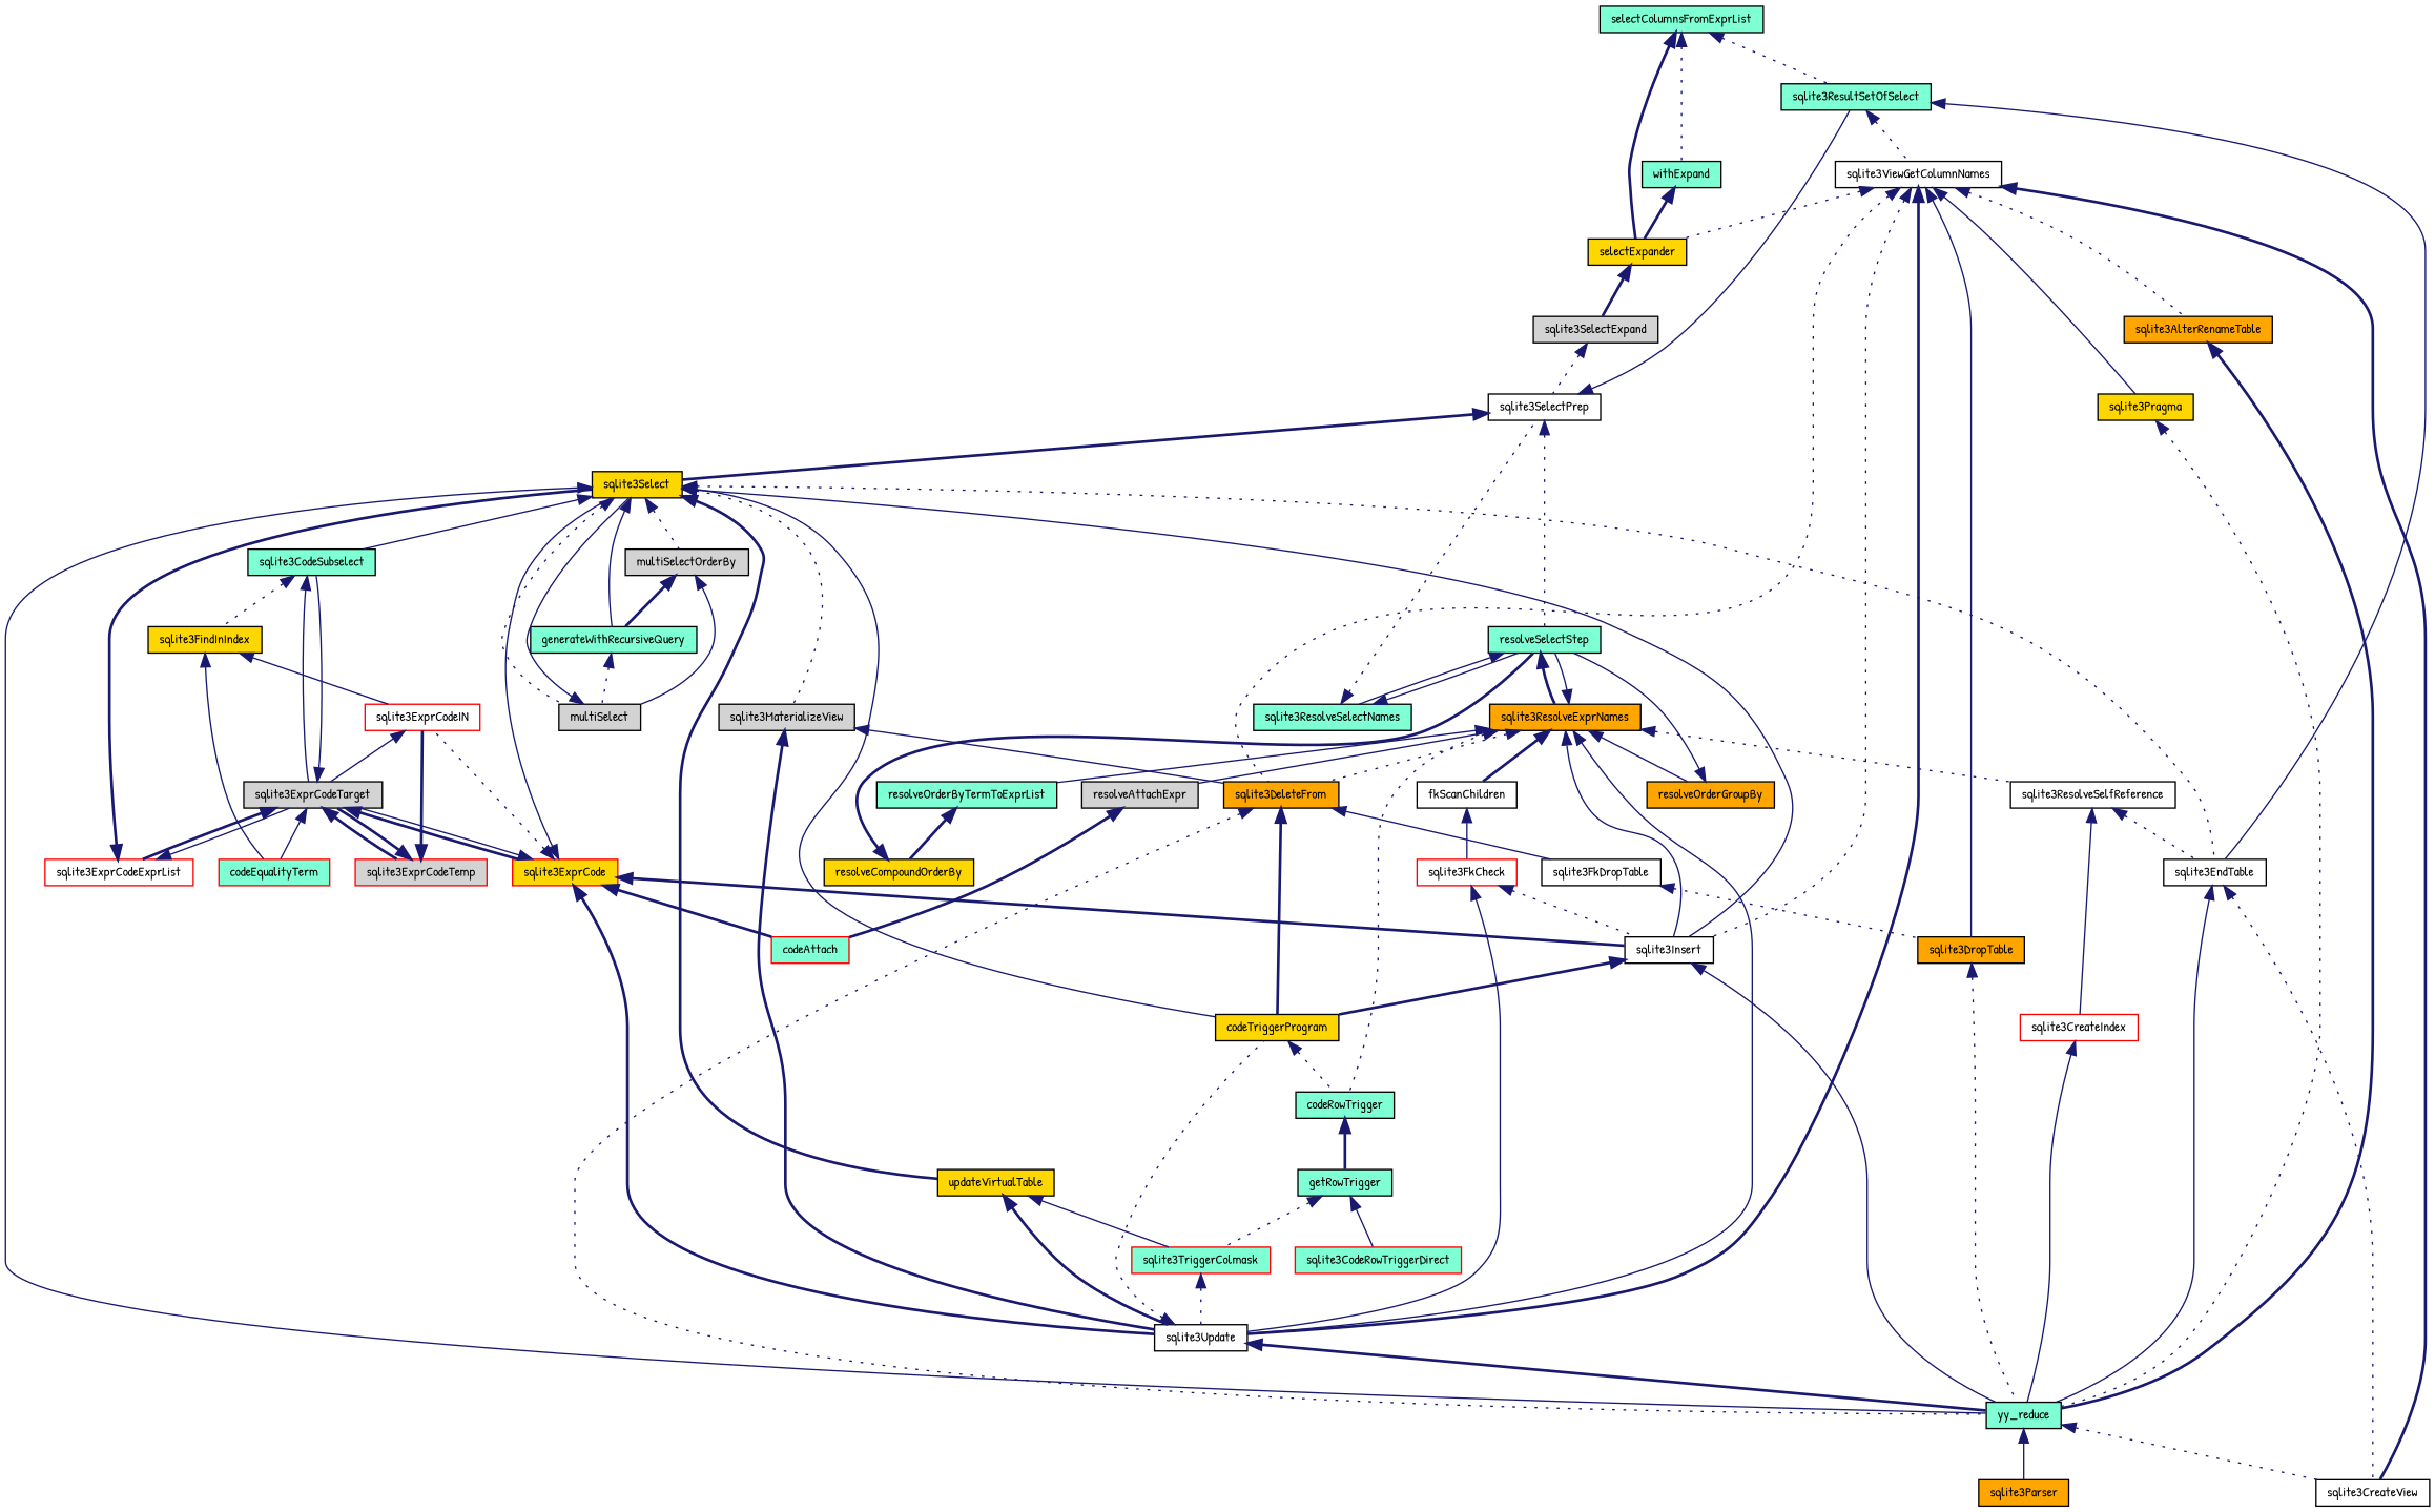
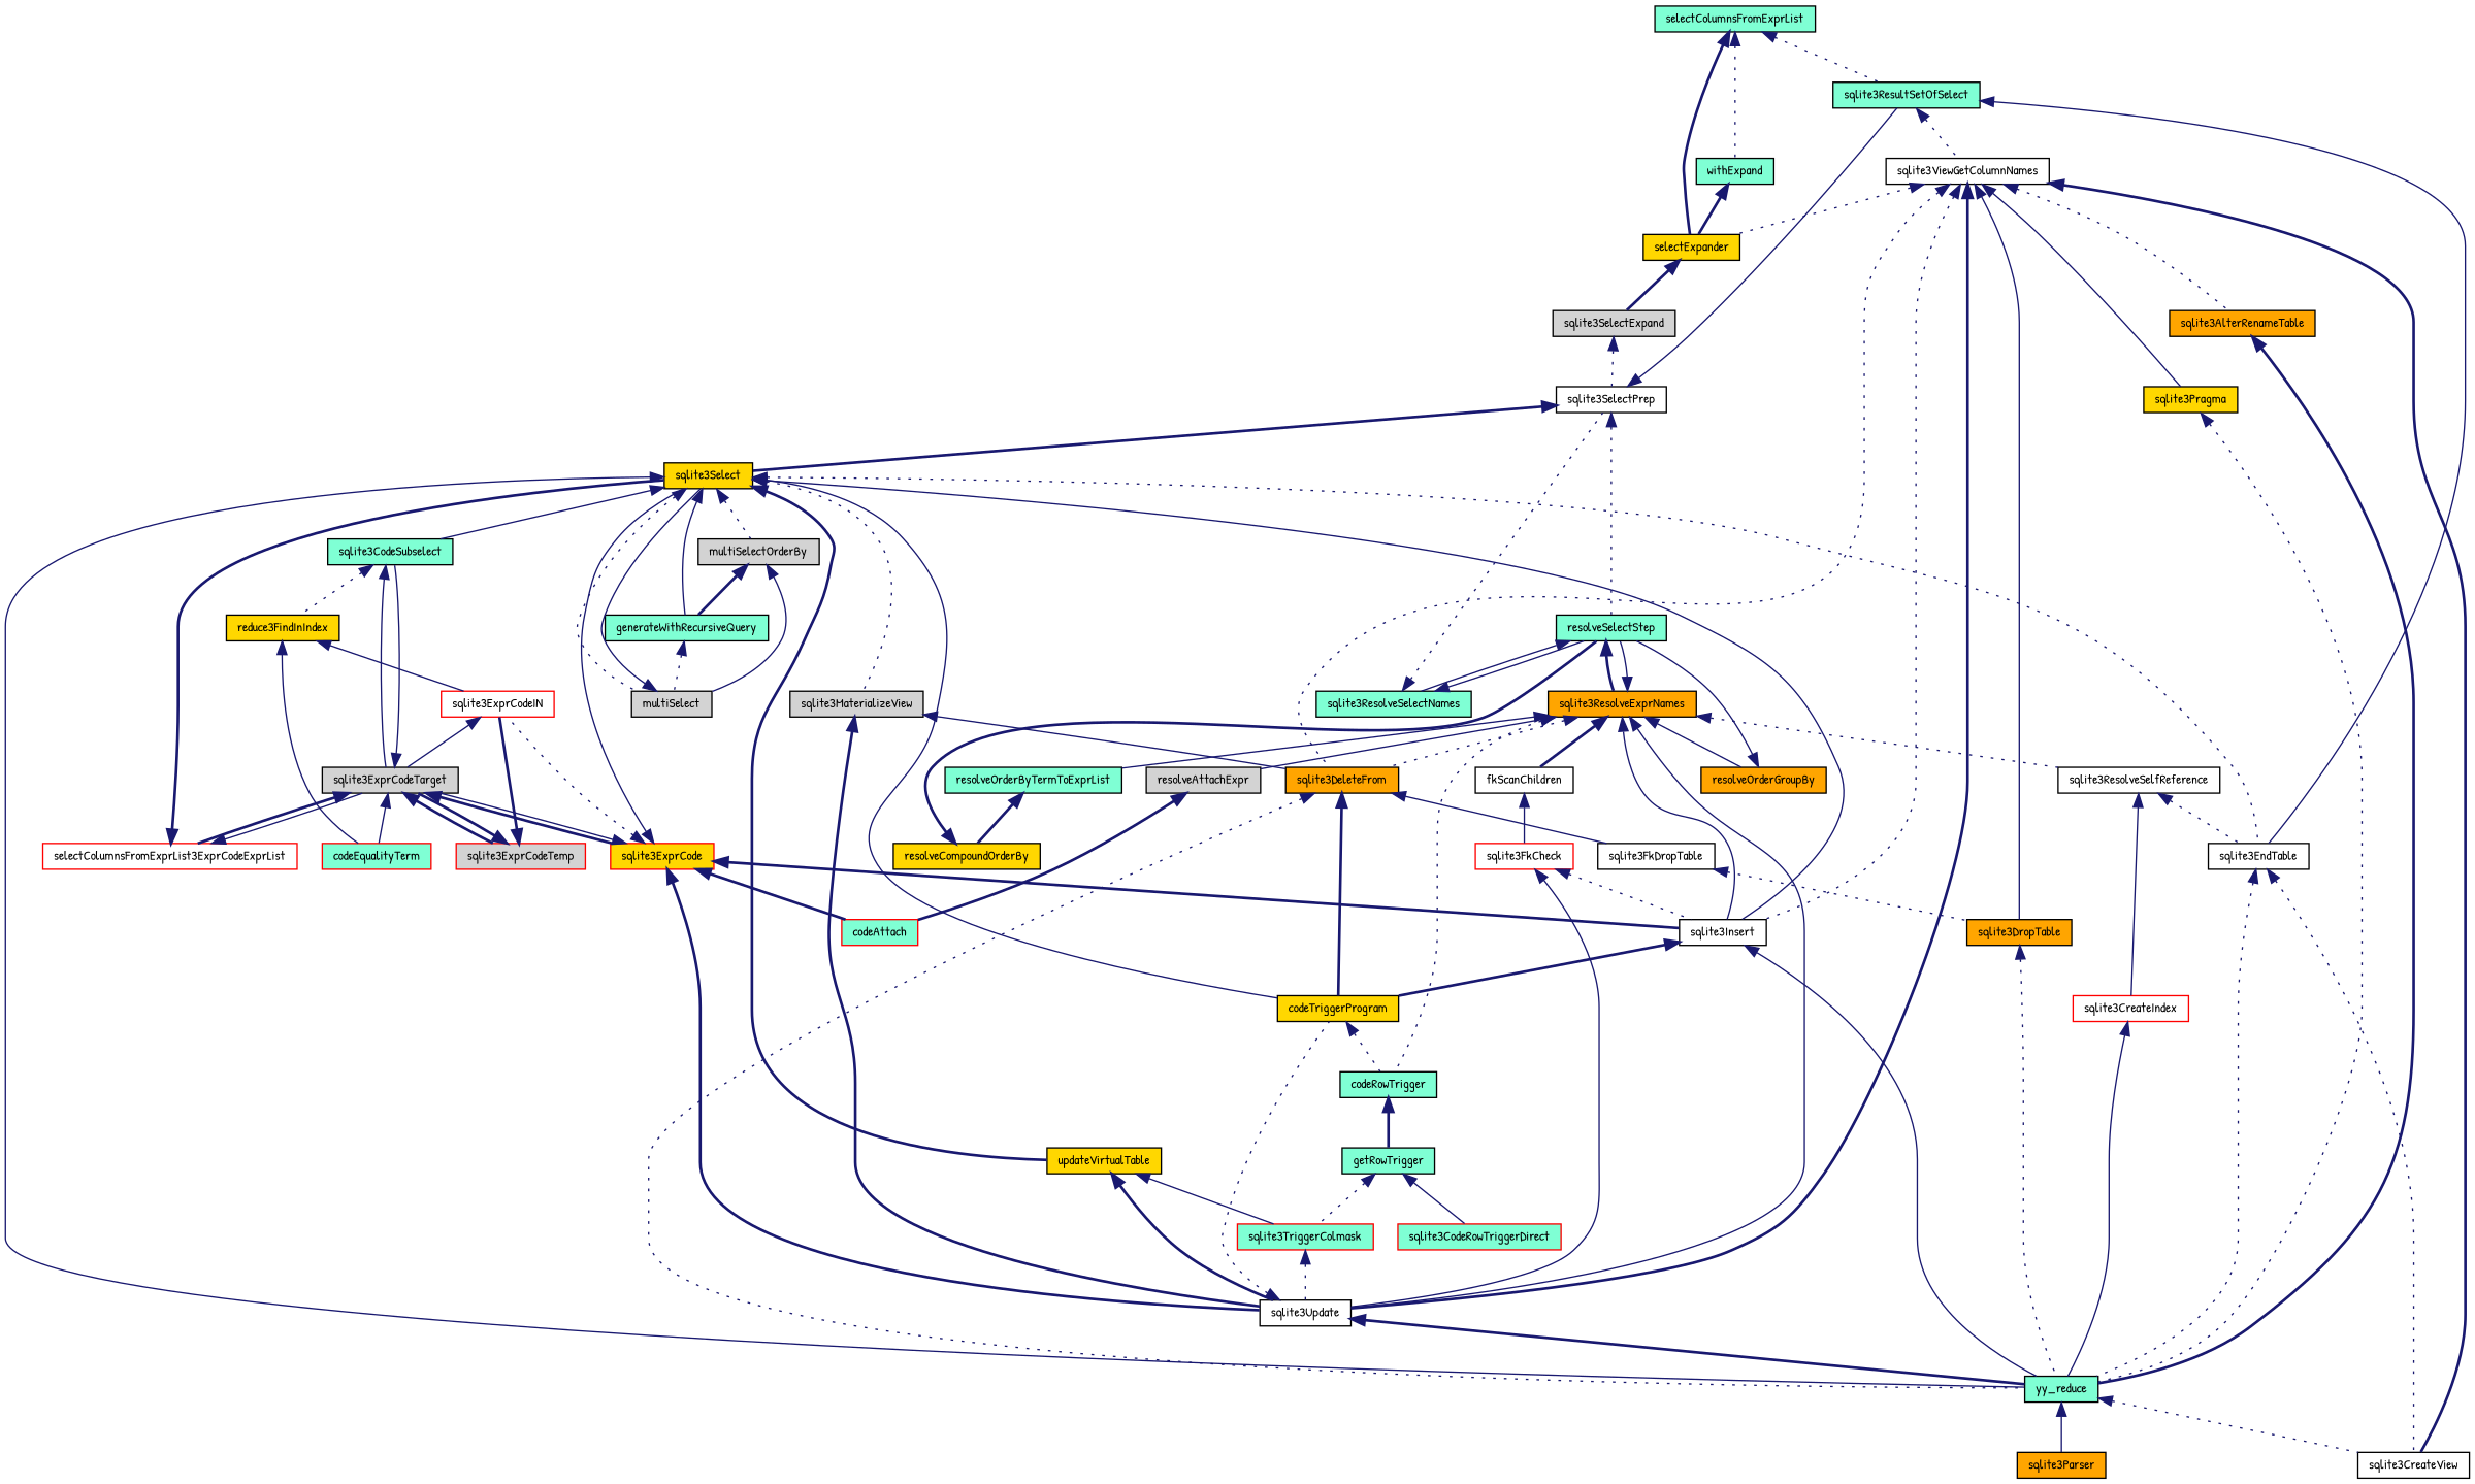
  digraph {
    fontname="Patrick Hand"
    rankdir=TB
    node [color=black fillcolor=aquamarine fontname="Patrick Hand" fontsize=10 shape=record style=filled]
    edge [color=midnightblue dir=back fontname="Patrick Hand" fontsize=10 labelfontname=FreeSans labelfontsize=10 style=solid]
    n1 [fontcolor=black height=0.2 label=selectColumnsFromExprList width=0.4]
    n2 [height=0.2 label=sqlite3ResultSetOfSelect width=0.4]
    n3 [fillcolor=gold height=0.2 label=selectExpander width=0.4]
    n4 [height=0.2 label=withExpand width=0.4]
    n5 [fillcolor=white height=0.2 label=sqlite3EndTable width=0.4]
    n6 [fillcolor=white height=0.2 label=sqlite3ViewGetColumnNames width=0.4]
    n7 [fillcolor=lightgrey height=0.2 label=sqlite3SelectExpand width=0.4]
    n8 [fillcolor=white height=0.2 label=sqlite3CreateView width=0.4]
    n9 [height=0.2 label=yy_reduce width=0.4]
    n10 [fillcolor=orange height=0.2 label=sqlite3AlterRenameTable width=0.4]
    n11 [fillcolor=orange height=0.2 label=sqlite3DropTable width=0.4]
    n12 [fillcolor=orange height=0.2 label=sqlite3DeleteFrom width=0.4]
    n13 [fillcolor=white height=0.2 label=sqlite3Update width=0.4]
    n14 [fillcolor=white height=0.2 label=sqlite3Insert width=0.4]
    n15 [fillcolor=gold height=0.2 label=sqlite3Pragma width=0.4]
    n16 [fillcolor=orange height=0.2 label=sqlite3Parser width=0.4]
    n17 [fillcolor=white height=0.2 label=sqlite3FkDropTable width=0.4]
    n18 [fillcolor=gold height=0.2 label=codeTriggerProgram width=0.4]
    n19 [height=0.2 label=codeRowTrigger width=0.4]
    n20 [height=0.2 label=getRowTrigger width=0.4]
    n21 [color=red height=0.2 label=sqlite3CodeRowTriggerDirect width=0.4]
    n22 [color=red height=0.2 label=sqlite3TriggerColmask width=0.4]
    n23 [fillcolor=white height=0.2 label=sqlite3SelectPrep width=0.4]
    n24 [height=0.2 label=resolveSelectStep width=0.4]
    n25 [fillcolor=gold height=0.2 label=sqlite3Select width=0.4]
    n26 [fillcolor=orange height=0.2 label=sqlite3ResolveExprNames width=0.4]
    n27 [height=0.2 label=sqlite3ResolveSelectNames width=0.4]
    n28 [height=0.2 label=sqlite3CodeSubselect width=0.4]
    n29 [fillcolor=lightgrey height=0.2 label=sqlite3MaterializeView width=0.4]
    n30 [height=0.2 label=generateWithRecursiveQuery width=0.4]
    n31 [fillcolor=lightgrey height=0.2 label=multiSelect width=0.4]
    n32 [fillcolor=lightgrey height=0.2 label=multiSelectOrderBy width=0.4]
    n33 [fillcolor=gold height=0.2 label=updateVirtualTable width=0.4]
    n34 [height=0.2 label=resolveOrderByTermToExprList width=0.4]
    n35 [fillcolor=orange height=0.2 label=resolveOrderGroupBy width=0.4]
    n36 [fillcolor=white height=0.2 label=sqlite3ResolveSelfReference width=0.4]
    n37 [fillcolor=lightgrey height=0.2 label=resolveAttachExpr width=0.4]
    n38 [fillcolor=white height=0.2 label=fkScanChildren width=0.4]
    n39 [fillcolor=gold height=0.2 label=resolveCompoundOrderBy width=0.4]
    n40 [color=red fillcolor=white height=0.2 label=sqlite3CreateIndex width=0.4]
    n41 [color=red height=0.2 label=codeAttach width=0.4]
    n42 [color=red fillcolor=white height=0.2 label=sqlite3FkCheck width=0.4]
-   n43 [fillcolor=gold height=0.2 label=sqlite3FindInIndex width=0.4]
+   n43 [fillcolor=gold height=0.2 label=reduce3FindInIndex width=0.4]
    n44 [fillcolor=lightgrey height=0.2 label=sqlite3ExprCodeTarget width=0.4]
    n45 [color=red fillcolor=white height=0.2 label=sqlite3ExprCodeIN width=0.4]
    n46 [color=red height=0.2 label=codeEqualityTerm width=0.4]
    n47 [color=red fillcolor=lightgrey height=0.2 label=sqlite3ExprCodeTemp width=0.4]
    n48 [color=red fillcolor=gold height=0.2 label=sqlite3ExprCode width=0.4]
-   n49 [color=red fillcolor=white height=0.2 label=sqlite3ExprCodeExprList width=0.4]
+   n49 [color=red fillcolor=white height=0.2 label=selectColumnsFromExprList3ExprCodeExprList width=0.4]
    n1 -> n2 [style=dotted]
    n1 -> n3 [style=bold]
    n1 -> n4 [style=dotted]
    n2 -> n5
    n2 -> n6 [style=dotted]
    n3 -> n7 [style=bold]
    n4 -> n3 [style=bold]
    n5 -> n8 [style=dotted]
-   n5 -> n9
+   n5 -> n9 [style=dotted]
    n6 -> n3 [style=dotted]
    n6 -> n8 [style=bold]
    n6 -> n10 [style=dotted]
    n6 -> n11
    n6 -> n12 [style=dotted]
    n6 -> n13 [style=bold]
    n6 -> n14 [style=dotted]
    n6 -> n15
    n7 -> n23 [style=dotted]
    n9 -> n8 [style=dotted]
    n9 -> n16
    n10 -> n9 [style=bold]
    n11 -> n9 [style=dotted]
    n12 -> n9 [style=dotted]
    n12 -> n17
    n12 -> n18 [style=bold]
    n13 -> n9 [style=bold]
    n13 -> n18 [style=dotted]
    n14 -> n9
    n14 -> n18 [style=bold]
    n15 -> n9 [style=dotted]
    n17 -> n11 [style=dotted]
    n18 -> n19 [style=dotted]
    n19 -> n20 [style=bold]
    n20 -> n21
    n20 -> n22 [style=dotted]
    n22 -> n13 [style=dotted]
    n23 -> n2
    n23 -> n24 [style=dotted]
    n23 -> n25 [style=bold]
    n24 -> n26 [style=bold]
    n24 -> n27
    n25 -> n5 [style=dotted]
    n25 -> n9
    n25 -> n14
    n25 -> n18
    n25 -> n28
    n25 -> n29 [style=dotted]
    n25 -> n30
    n25 -> n31 [style=dotted]
    n25 -> n32 [style=dotted]
    n25 -> n33 [style=bold]
    n26 -> n12 [style=dotted]
    n26 -> n13
    n26 -> n14
    n26 -> n19 [style=dotted]
    n26 -> n24
    n26 -> n34
    n26 -> n35
    n26 -> n36 [style=dotted]
    n26 -> n37
    n26 -> n38 [style=bold]
    n27 -> n23 [style=dotted]
    n27 -> n24
    n28 -> n43 [style=dotted]
    n28 -> n44
    n29 -> n12
    n29 -> n13 [style=bold]
    n30 -> n31 [style=dotted]
    n31 -> n25
    n32 -> n30 [style=bold]
    n32 -> n31
    n33 -> n13 [style=bold]
    n33 -> n22
    n34 -> n39 [style=bold]
    n35 -> n24
    n36 -> n5 [style=dotted]
    n36 -> n40
    n37 -> n41 [style=bold]
    n38 -> n42
    n39 -> n24 [style=bold]
    n40 -> n9
    n42 -> n13
    n42 -> n14 [style=dotted]
    n43 -> n45
    n43 -> n46
    n44 -> n28
    n44 -> n46
    n44 -> n47 [style=bold]
    n44 -> n48 [style=bold]
    n44 -> n49 [style=bold]
    n45 -> n44
    n47 -> n44 [style=bold]
    n47 -> n45 [style=bold]
    n48 -> n13 [style=bold]
    n48 -> n14 [style=bold]
    n48 -> n25
    n48 -> n41 [style=bold]
    n48 -> n44
    n48 -> n45 [style=dotted]
    n49 -> n25 [style=bold]
    n49 -> n44
  }
